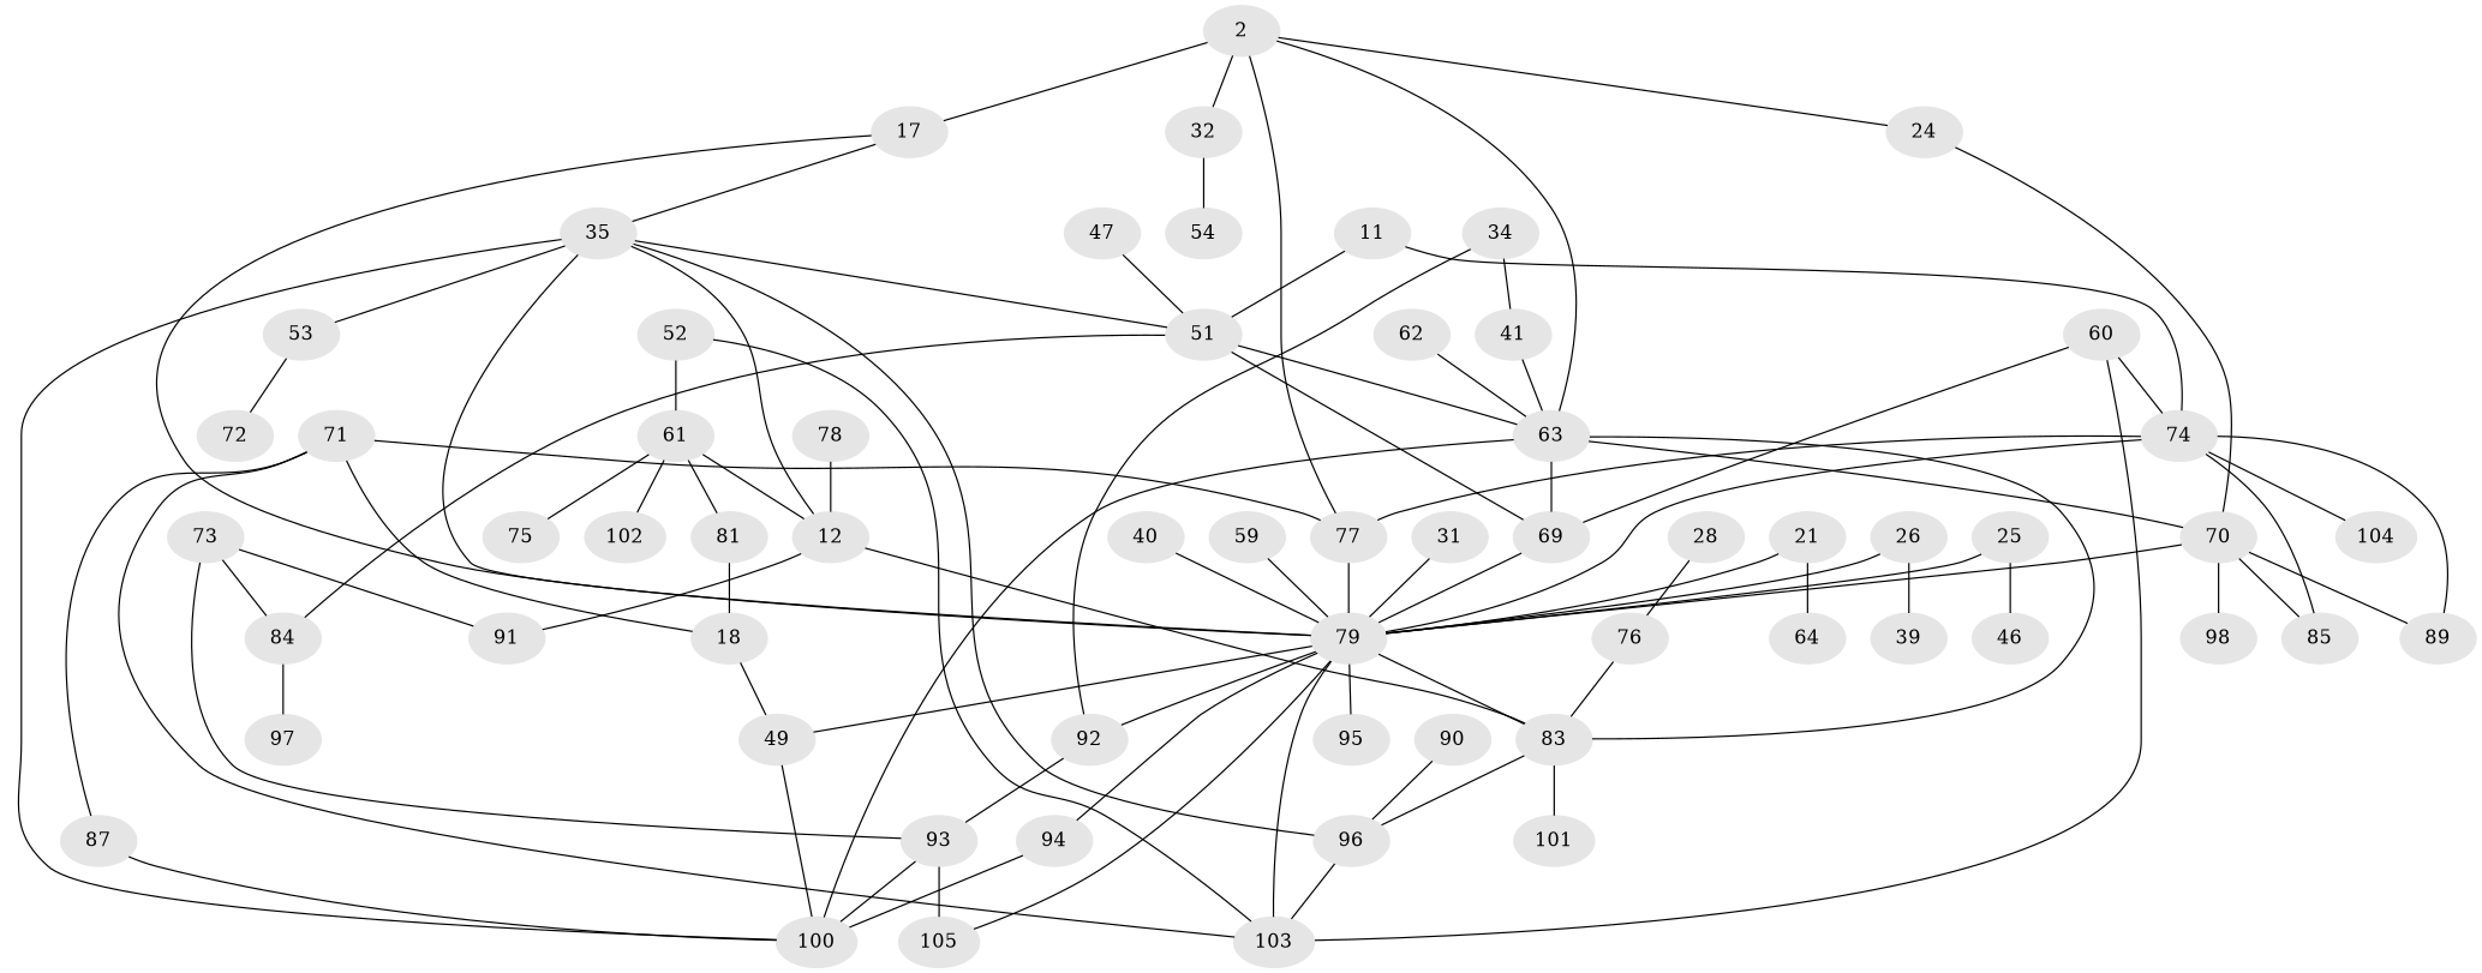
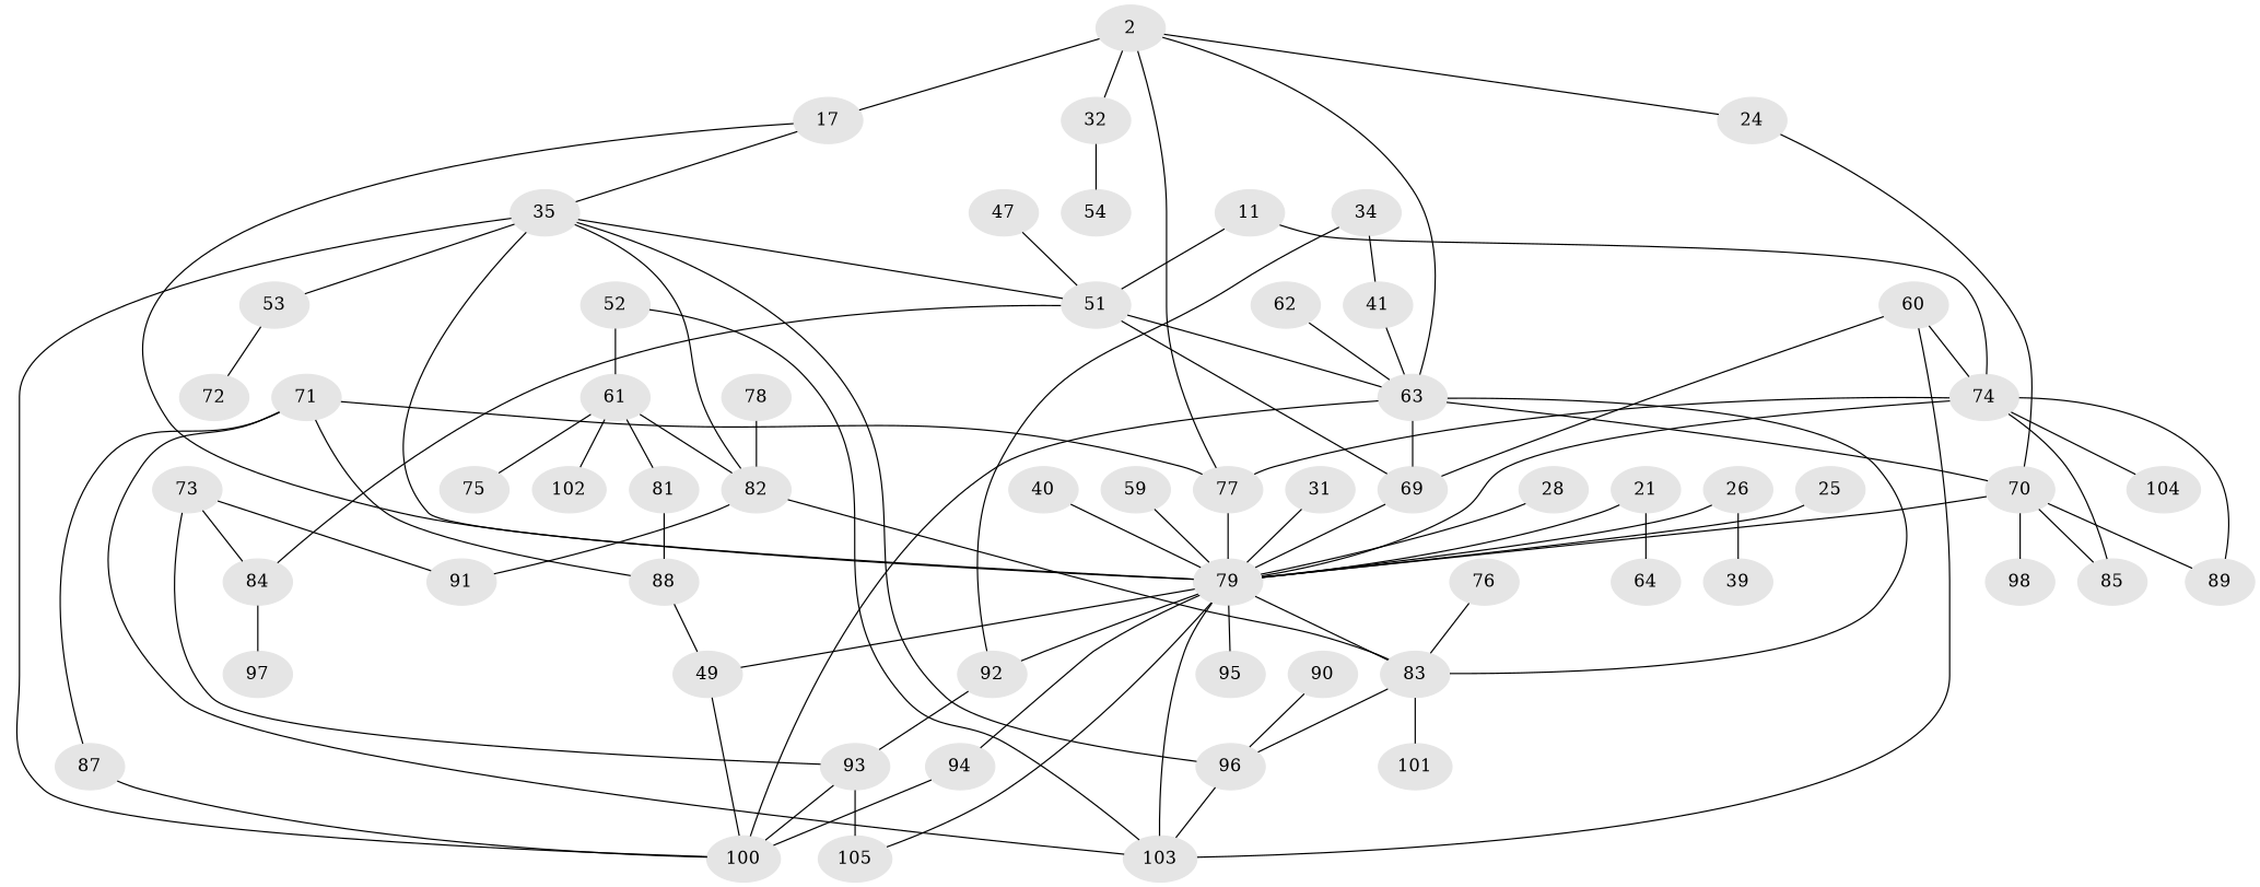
  graph {
    node [color=gray90 style=filled]
    17 [super="+3"]
    35 [super="+4"]
    79 [super="+14+16+45"]
    2
    24
    32
    63 [super="+38+44"]
    77 [super="+48"]
    70 [super="+43+66"]
    54
    100 [super="+30"]
    69 [super="+22+8"]
    83 [super="+37"]
    103 [super="+80"]
    51 [super="+7"]
    84
    11
    74 [super="+50+68+58"]
    53
-   82 [super="+49" label=12]
+   82 [super="+49"]
    96 [super="+86"]
    105
    92
    94
    95
    n26 [label=49 super="+56"]
    21
    64
    85
    89
    98
    26
    39
    28
    n35 [label=25]
-   46
    31
    34
    41
    72
    91
    40
    47
    97
    61 [super="+57"]
    75
    81
    102
    52
    59
    60 [super="+15+36"]
    104
-   88 [label=18]
+   88
    62
    101
    71
    87
    73
    93 [super="+67"]
    76
    78
    90
    17 -- 35
    17 -- 79
    35 -- 79
    35 -- 100 [weight=2]
    35 -- 51
    35 -- 53
    35 -- 82
    35 -- 96
    79 -- 83
    79 -- 103 [weight=2]
    79 -- 105
    79 -- 92
    79 -- 94
    79 -- 95
    79 -- n26
    2 -- 17 [weight=2]
    2 -- 24
    2 -- 32
    2 -- 63
    2 -- 77
    24 -- 70
    32 -- 54
    63 -- 70 [weight=3]
    63 -- 100 [weight=2]
    63 -- 69 [weight=2]
    63 -- 83
    77 -- 79
    70 -- 79
    70 -- 85
    70 -- 89
    70 -- 98
    69 -- 79
    83 -- 96
    83 -- 101
    51 -- 63
    51 -- 69 [weight=2]
    51 -- 84
    84 -- 97
    11 -- 51 [weight=2]
    11 -- 74 [weight=2]
    74 -- 79
    74 -- 77
    74 -- 85
    74 -- 89
    74 -- 104
    53 -- 72
    82 -- 83
    82 -- 91
    96 -- 103 [weight=2]
    92 -- 93
    94 -- 100
    n26 -- 100
    21 -- 79
    21 -- 64
    26 -- 79
    26 -- 39
-   28 -- 76
+   28 -- 79
    n35 -- 79
-   n35 -- 46
    31 -- 79
    34 -- 92
    34 -- 41
    41 -- 63
    40 -- 79
    47 -- 51
    61 -- 82
    61 -- 75
    61 -- 81
    61 -- 102
    81 -- 88
    52 -- 103
    52 -- 61
    59 -- 79
    60 -- 69
    60 -- 103
    60 -- 74
    88 -- n26
    62 -- 63
    71 -- 77
    71 -- 103
    71 -- 88
    71 -- 87
    87 -- 100
    73 -- 84
    73 -- 91
    73 -- 93
    93 -- 100
    93 -- 105 [weight=2]
    76 -- 83
    78 -- 82
    90 -- 96
  }
